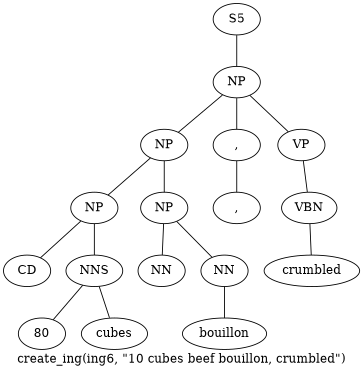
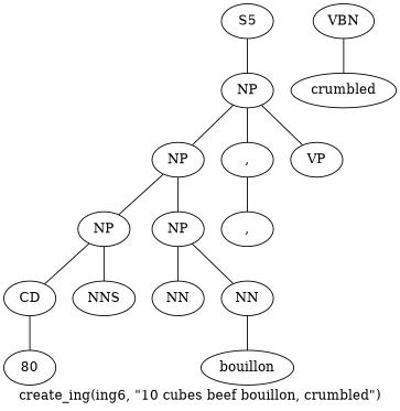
  graph {
    label="create_ing(ing6, \"10 cubes beef bouillon, crumbled\")"
    n1 [label=S5]
    n2 [label=NP]
    n3 [label=NP]
    n4 [label=","]
    n5 [label=VP]
    n6 [label=NP]
    n7 [label=NP]
    n8 [label=","]
    n9 [label=VBN]
    n10 [label=CD]
    n11 [label=NNS]
    n12 [label=NN]
    n13 [label=NN]
    n14 [label=80]
-   n15 [label=cubes]
    n16 [label=bouillon]
    n17 [label=crumbled]
    n1 -- n2
    n2 -- n3
    n2 -- n4
    n2 -- n5
    n3 -- n6
    n3 -- n7
    n4 -- n8
-   n5 -- n9
    n6 -- n10
    n6 -- n11
    n7 -- n12
    n7 -- n13
    n9 -- n17
-   n11 -- n14
-   n11 -- n15
+   n10 -- n14
    n13 -- n16
  }
